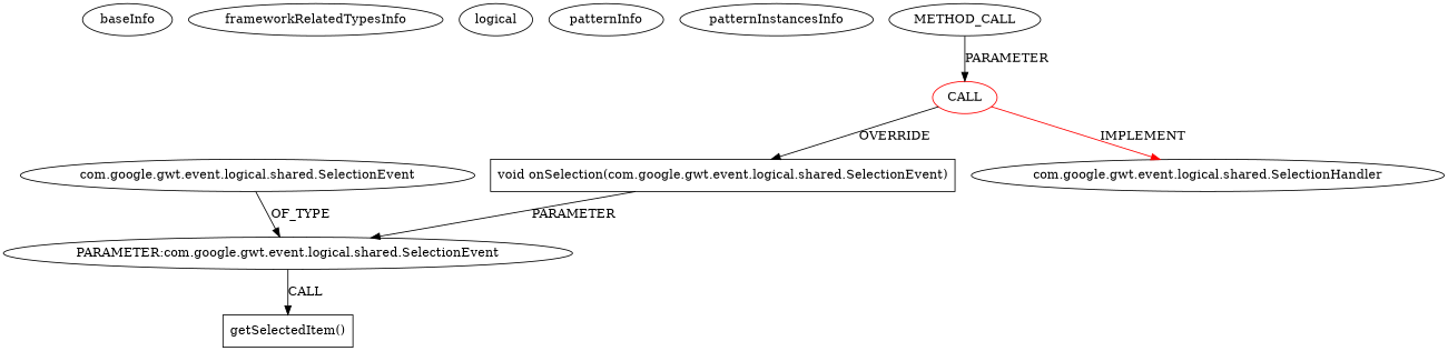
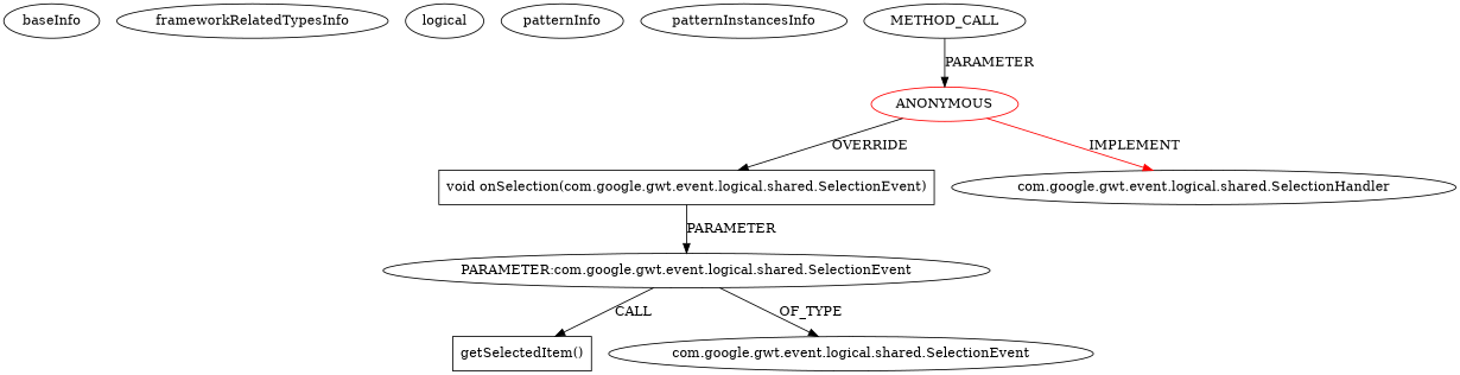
  digraph {
    node [isFrameworkType=false]
    baseInfo [category=pattern graphId=1237 isAnonymous=true possibleRelation=false isFrameworkType=""]
    frameworkRelatedTypesInfo [0="com.google.gwt.event.logical.shared.SelectionHandler" isFrameworkType=""]
    n3 [label=logical isFrameworkType=""]
    patternInfo [frequency=2.0 patternRootClient=0 isFrameworkType=""]
    patternInstancesInfo [0="mansiT-UiBinder~/mansiT-UiBinder/UiBinder-master/uibinder/src/com/mansi/client/board/MultiRowTabPanel.java~void addRow()~3700" 1="CarlRazmus-WebStore~/CarlRazmus-WebStore/WebStore-master/src/tddd24/project/client/WebStore.java~void onModuleLoad()~65" isFrameworkType=""]
    n6 [label="PARAMETER:com.google.gwt.event.logical.shared.SelectionEvent" vertexType=PARAMETER_DECLARATION]
    n7 [label="getSelectedItem()" shape=box vertexType=INSIDE_CALL]
    n8 [label="com.google.gwt.event.logical.shared.SelectionEvent" vertexType=FRAMEWORK_CLASS_TYPE]
    n9 [label="void onSelection(com.google.gwt.event.logical.shared.SelectionEvent)" shape=box vertexType=OVERRIDING_METHOD_DECLARATION]
-   n10 [color=red label=CALL vertexType=ROOT_ANONYMOUS_DECLARATION]
+   n10 [color=red label=ANONYMOUS vertexType=ROOT_ANONYMOUS_DECLARATION]
    n11 [label="com.google.gwt.event.logical.shared.SelectionHandler" vertexType=FRAMEWORK_INTERFACE_TYPE]
    n12 [label=METHOD_CALL vertexType=OUTSIDE_CALL]
    n6 -> n7 [label=CALL]
-   n8 -> n6 [label=OF_TYPE]
+   n6 -> n8 [label=OF_TYPE]
    n9 -> n6 [label=PARAMETER]
    n10 -> n9 [label=OVERRIDE]
    n10 -> n11 [color=red label=IMPLEMENT]
    n12 -> n10 [label=PARAMETER]
  }
